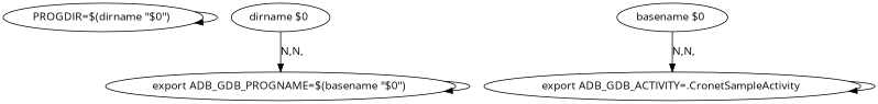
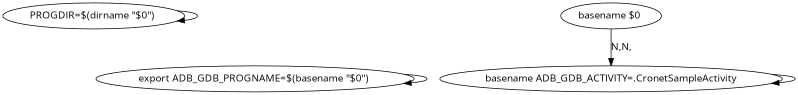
  digraph {
    fontname="Open Sans"
    node [fontname="Open Sans"]
    edge [fontname="Open Sans"]
    n1 [label="PROGDIR=$(dirname \"$0\") "]
-   n2 [label="dirname $0 "]
    n3 [label="export ADB_GDB_PROGNAME=$(basename \"$0\") "]
    n4 [label="basename $0 "]
-   n5 [label="export ADB_GDB_ACTIVITY=.CronetSampleActivity "]
+   n5 [label="basename ADB_GDB_ACTIVITY=.CronetSampleActivity"]
    n1 -> n1
-   n2 -> n3 [label="N,N,"]
    n3 -> n3
    n4 -> n5 [label="N,N,"]
    n5 -> n5
  }
